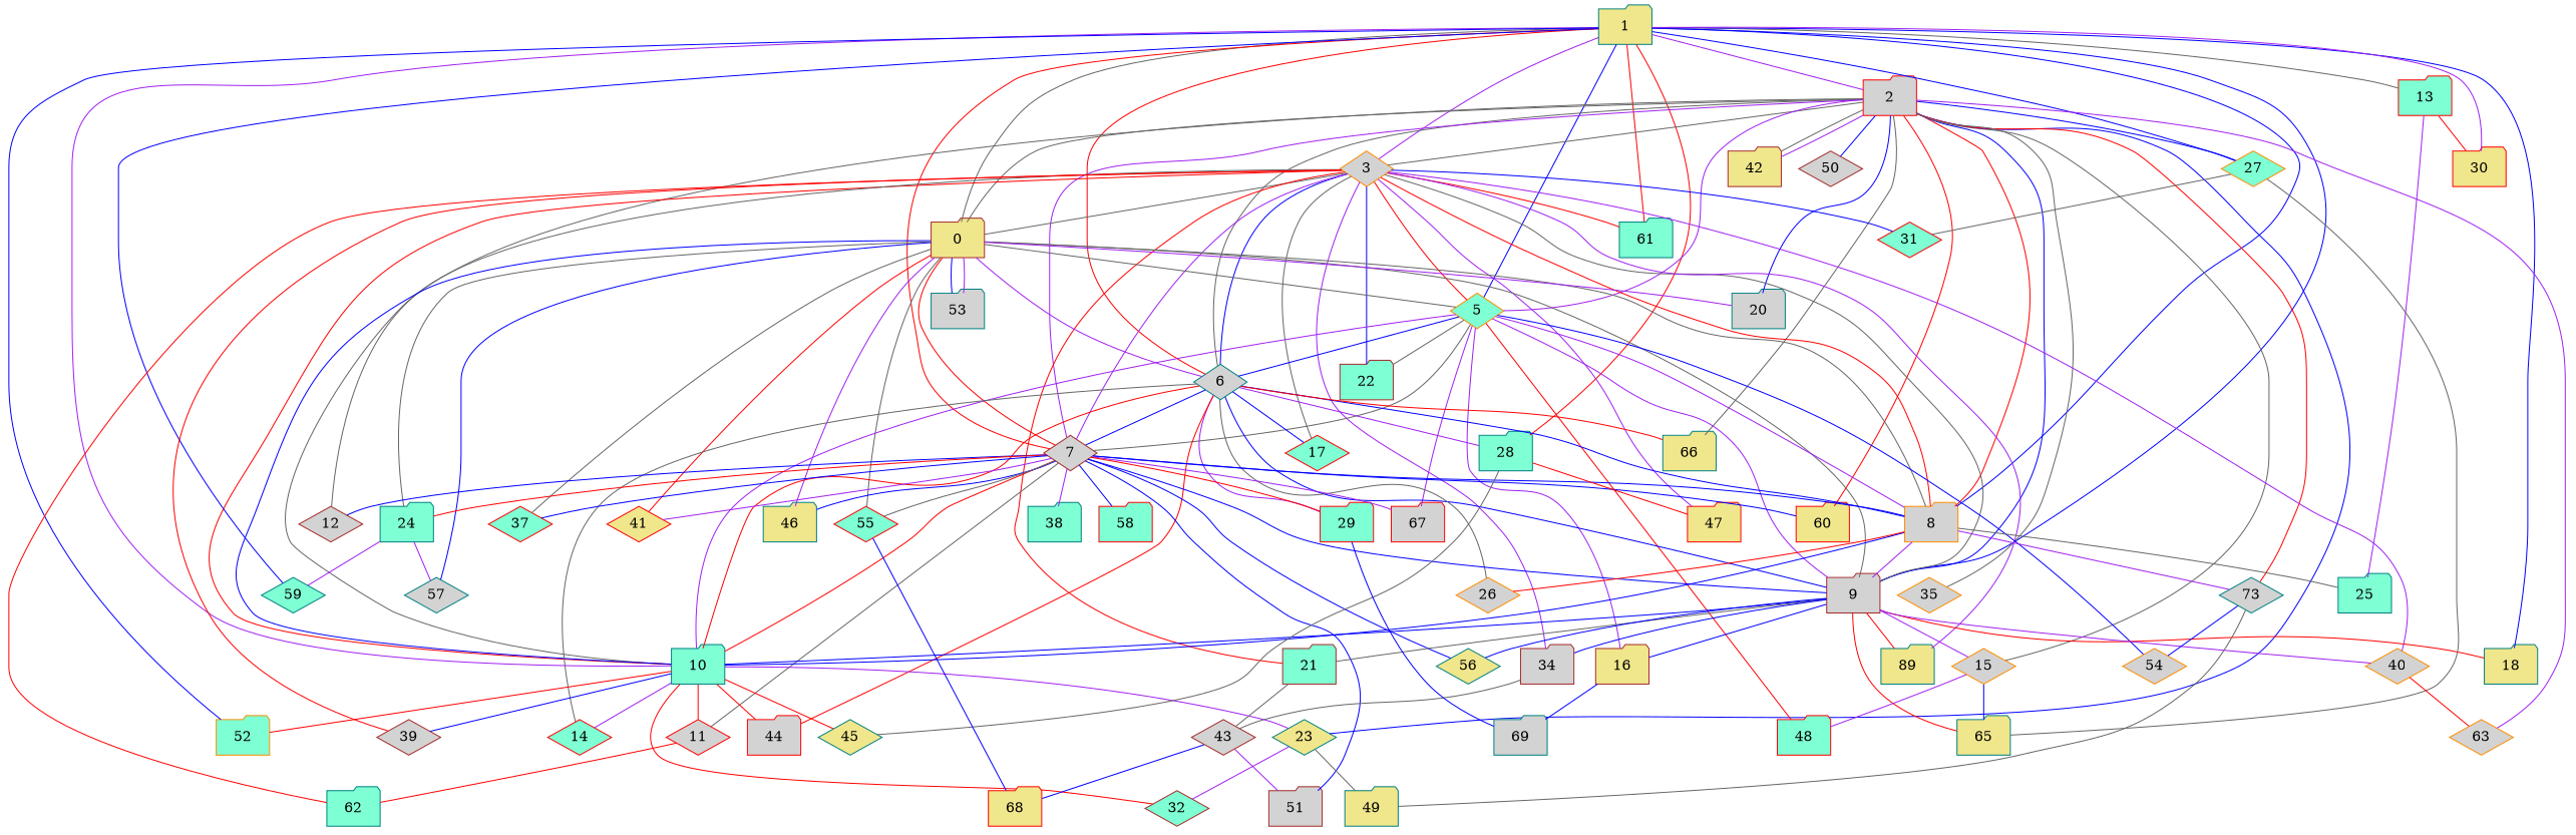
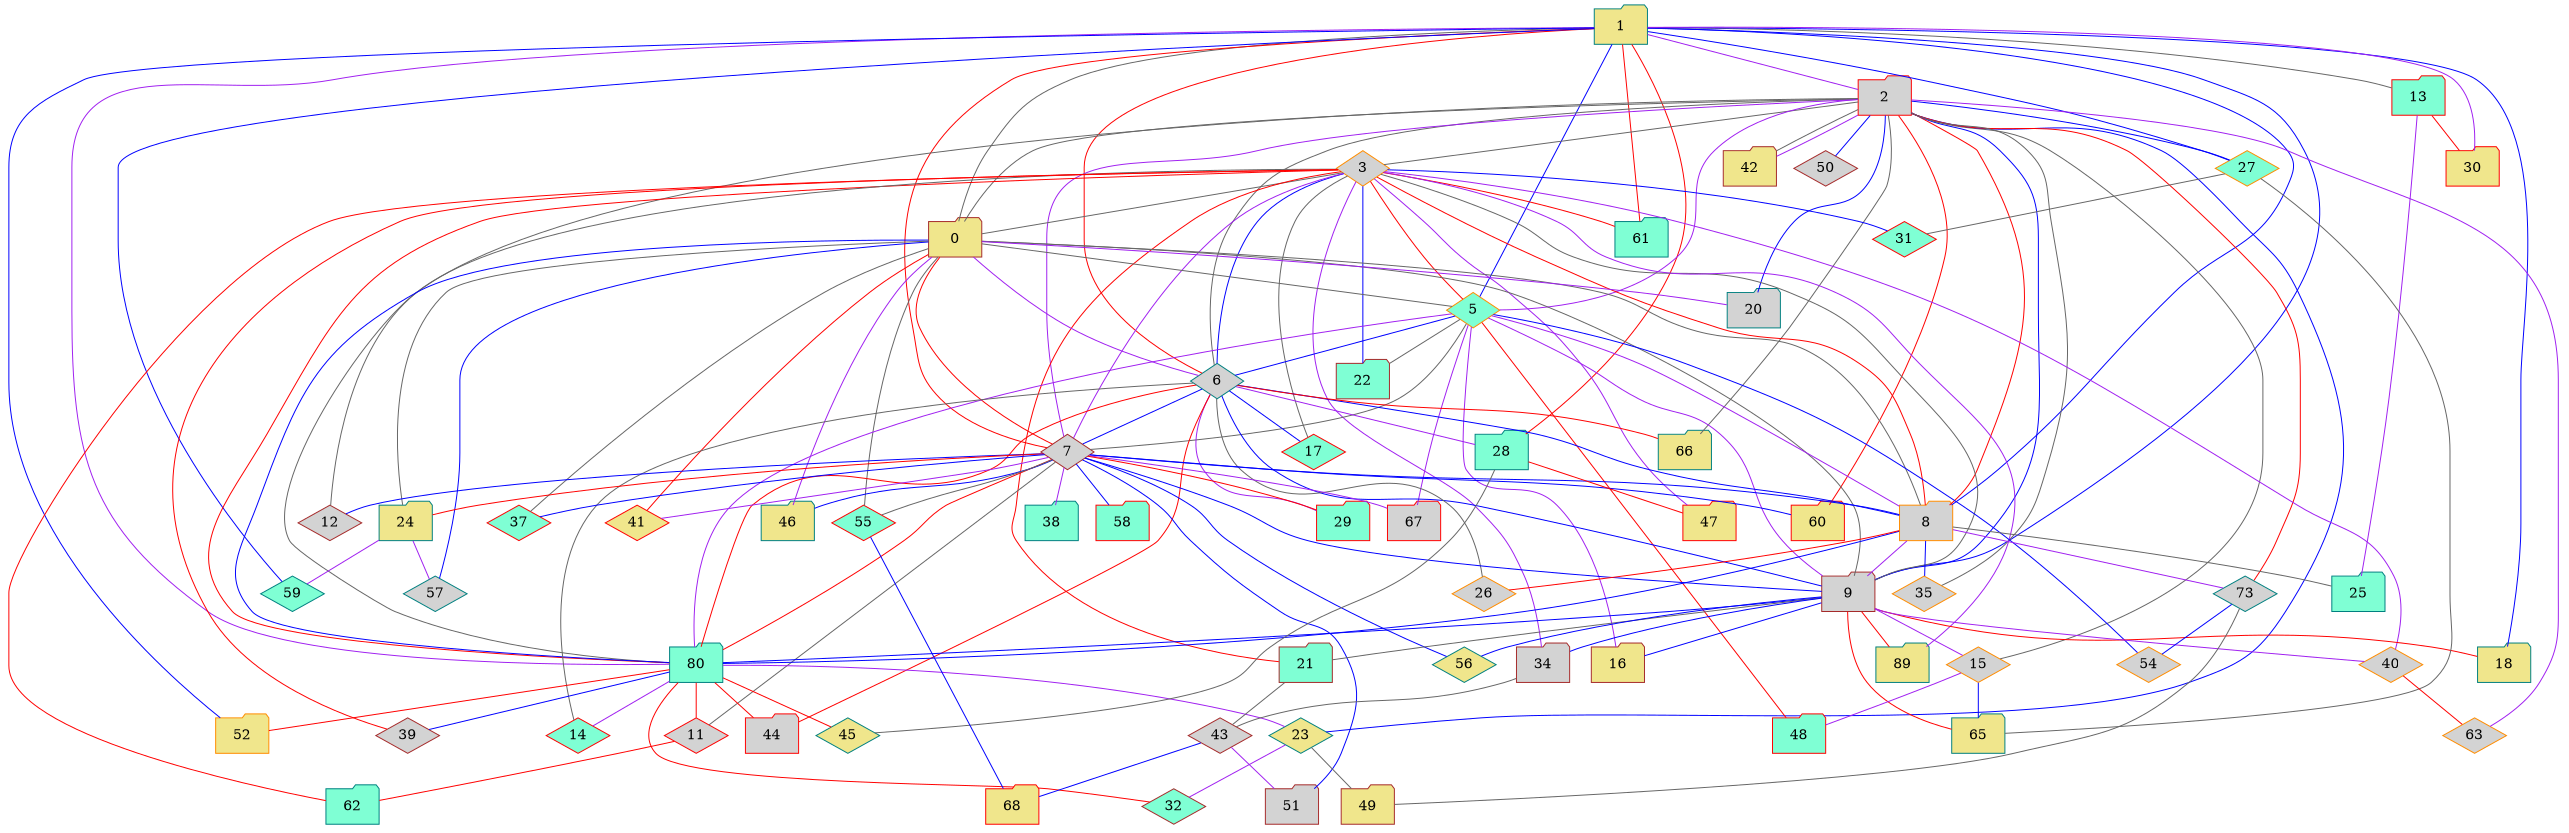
  graph {
    node [color=teal fillcolor=lightgrey shape=folder style=filled]
    edge [color=blue]
    1 [fillcolor=khaki]
    2 [color=red]
    3 [color=darkorange shape=diamond]
    n4 [color=brown fillcolor=khaki label=0]
    5 [color=darkorange fillcolor=aquamarine shape=diamond]
    6 [shape=diamond]
    7 [color=brown shape=diamond]
    8 [color=darkorange]
    9 [color=brown]
-   10 [fillcolor=aquamarine]
+   10 [fillcolor=aquamarine label=80]
    13 [color=red fillcolor=aquamarine]
    18 [fillcolor=khaki]
    27 [color=darkorange fillcolor=aquamarine shape=diamond]
    28 [fillcolor=aquamarine]
    30 [color=red fillcolor=khaki]
-   52 [color=darkorange fillcolor=aquamarine]
+   52 [color=darkorange fillcolor=khaki]
    59 [fillcolor=aquamarine shape=diamond]
    61 [fillcolor=aquamarine]
    15 [color=darkorange shape=diamond]
    20
    23 [fillcolor=khaki shape=diamond]
    n22 [label=73 shape=diamond]
    35 [color=darkorange shape=diamond]
    42 [color=brown fillcolor=khaki]
    50 [color=brown shape=diamond]
    60 [color=red fillcolor=khaki]
    63 [color=darkorange shape=diamond]
    66 [fillcolor=khaki]
    12 [color=brown shape=diamond]
    17 [color=red fillcolor=aquamarine shape=diamond]
    n31 [fillcolor=khaki label=89]
    21 [color=brown fillcolor=aquamarine]
    22 [color=brown fillcolor=aquamarine]
    31 [color=red fillcolor=aquamarine shape=diamond]
    34 [color=brown]
    39 [color=brown shape=diamond]
    40 [color=darkorange shape=diamond]
    47 [color=red fillcolor=khaki]
    62 [fillcolor=aquamarine]
-   24 [fillcolor=aquamarine]
+   24 [fillcolor=khaki]
    37 [color=red fillcolor=aquamarine shape=diamond]
    41 [color=red fillcolor=khaki shape=diamond]
    46 [fillcolor=khaki]
-   53
    55 [color=red fillcolor=aquamarine shape=diamond]
    57 [shape=diamond]
    16 [color=brown fillcolor=khaki]
    48 [color=red fillcolor=aquamarine]
    54 [color=darkorange shape=diamond]
    67 [color=red]
    14 [color=red fillcolor=aquamarine shape=diamond]
    26 [color=darkorange shape=diamond]
    29 [color=red fillcolor=aquamarine]
    44 [color=red]
    11 [color=red shape=diamond]
    38 [fillcolor=aquamarine]
    51 [color=brown]
    56 [fillcolor=khaki shape=diamond]
    58 [color=red fillcolor=aquamarine]
    25 [fillcolor=aquamarine]
    65 [fillcolor=khaki]
    32 [color=brown fillcolor=aquamarine shape=diamond]
    45 [fillcolor=khaki shape=diamond]
-   49 [fillcolor=khaki]
+   49 [color=brown fillcolor=khaki]
    43 [color=brown shape=diamond]
    68 [color=red fillcolor=khaki]
-   69
    1 -- 2 [color=purple]
-   1 -- 3 [color=purple]
    1 -- n4 [color=gray40]
    1 -- 5
    1 -- 6 [color=red]
    1 -- 7 [color=red]
    1 -- 8
    1 -- 9
    1 -- 10 [color=purple]
    1 -- 13 [color=gray40]
    1 -- 18
    1 -- 27
    1 -- 28 [color=red]
    1 -- 30 [color=purple]
    1 -- 52
    1 -- 59
    1 -- 61 [color=red]
    2 -- 3 [color=gray40]
    2 -- n4 [color=gray40]
    2 -- 5 [color=purple]
    2 -- 6 [color=gray40]
    2 -- 7 [color=purple]
    2 -- 8 [color=red]
    2 -- 9
    2 -- 10 [color=gray40]
    2 -- 27
    2 -- 15 [color=gray40]
    2 -- 20
    2 -- 23
    2 -- n22 [color=red]
    2 -- 35 [color=gray40]
    2 -- 42 [color=gray40]
    2 -- 42 [color=purple]
    2 -- 50
    2 -- 60 [color=red]
    2 -- 63 [color=purple]
    2 -- 66 [color=gray40]
    3 -- n4 [color=gray40]
    3 -- 5 [color=red]
    3 -- 6
    3 -- 7 [color=purple]
    3 -- 8 [color=red]
    3 -- 9 [color=gray40]
    3 -- 10 [color=red]
    3 -- 61 [color=red]
    3 -- 12 [color=gray40]
    3 -- 17 [color=gray40]
    3 -- n31 [color=purple]
    3 -- 21 [color=red]
    3 -- 22
    3 -- 31
    3 -- 34 [color=purple]
    3 -- 39 [color=red]
    3 -- 40 [color=purple]
    3 -- 47 [color=purple]
    3 -- 62 [color=red]
    n4 -- 5 [color=gray40]
    n4 -- 6 [color=purple]
    n4 -- 7 [color=red]
    n4 -- 8 [color=gray40]
    n4 -- 9 [color=gray40]
    n4 -- 10
    n4 -- 20 [color=purple]
    n4 -- 24 [color=gray40]
    n4 -- 37 [color=gray40]
    n4 -- 41 [color=red]
    n4 -- 46 [color=purple]
-   n4 -- 53
-   n4 -- 53 [color=purple]
    n4 -- 55 [color=gray40]
    n4 -- 57
    5 -- 6
    5 -- 7 [color=gray40]
    5 -- 8 [color=purple]
    5 -- 9 [color=purple]
    5 -- 10 [color=purple]
    5 -- 22 [color=gray40]
    5 -- 16 [color=purple]
    5 -- 48 [color=red]
    5 -- 54
    5 -- 67 [color=purple]
    6 -- 7
    6 -- 8
    6 -- 9
    6 -- 10 [color=red]
    6 -- 28 [color=purple]
    6 -- 66 [color=red]
    6 -- 17
    6 -- 14 [color=gray40]
    6 -- 26 [color=gray40]
    6 -- 29 [color=purple]
    6 -- 44 [color=red]
    7 -- 8
    7 -- 9
    7 -- 10 [color=red]
    7 -- 60
    7 -- 12
    7 -- 24 [color=red]
    7 -- 37
    7 -- 41 [color=purple]
    7 -- 46
    7 -- 55 [color=gray40]
    7 -- 67 [color=purple]
    7 -- 29 [color=red]
    7 -- 11 [color=gray40]
    7 -- 38 [color=purple]
    7 -- 51
    7 -- 56
    7 -- 58
    8 -- 9 [color=purple]
    8 -- 10
    8 -- n22 [color=purple]
+   8 -- 35
    8 -- 26 [color=red]
    8 -- 25 [color=gray40]
    9 -- 10
    9 -- 18 [color=red]
    9 -- 15 [color=purple]
    9 -- n31 [color=red]
    9 -- 21 [color=gray40]
    9 -- 34
    9 -- 40 [color=purple]
    9 -- 16
    9 -- 56
    9 -- 65 [color=red]
    10 -- 52 [color=red]
    10 -- 23 [color=purple]
    10 -- 39
    10 -- 14 [color=purple]
    10 -- 44 [color=red]
    10 -- 11 [color=red]
    10 -- 32 [color=red]
    10 -- 45 [color=red]
    13 -- 30 [color=red]
    13 -- 25 [color=purple]
    27 -- 31 [color=gray40]
    27 -- 65 [color=gray40]
    28 -- 47 [color=red]
    28 -- 45 [color=gray40]
    15 -- 48 [color=purple]
    15 -- 65
    23 -- 32 [color=purple]
    23 -- 49 [color=gray40]
    n22 -- 54
    n22 -- 49 [color=gray40]
    21 -- 43 [color=gray40]
    34 -- 43 [color=gray40]
    40 -- 63 [color=red]
    24 -- 59 [color=purple]
    24 -- 57 [color=purple]
    55 -- 68
-   16 -- 69
-   29 -- 69
    11 -- 62 [color=red]
    43 -- 51 [color=purple]
    43 -- 68
  }
